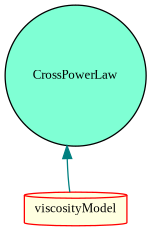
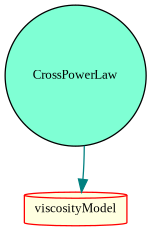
  digraph {
    fontname="Liberation Serif"
    node [fontname="Liberation Serif" fontsize=10 style=filled]
    n1 [color=black fillcolor=aquamarine fontcolor=black height=0.2 label=CrossPowerLaw shape=circle width=0.4]
    n2 [color=red height=0.2 label=viscosityModel shape=cylinder width=0.4 fillcolor=lightyellow]
-   n1 -> n2 [color=teal dir=back fontname="Liberation Serif" fontsize=10 labelfontname=FreeSans labelfontsize=10 style=solid]
+   n2 -> n1 [color=teal dir=back fontname="Liberation Serif" fontsize=10 labelfontname=FreeSans labelfontsize=10 style=solid]
  }
